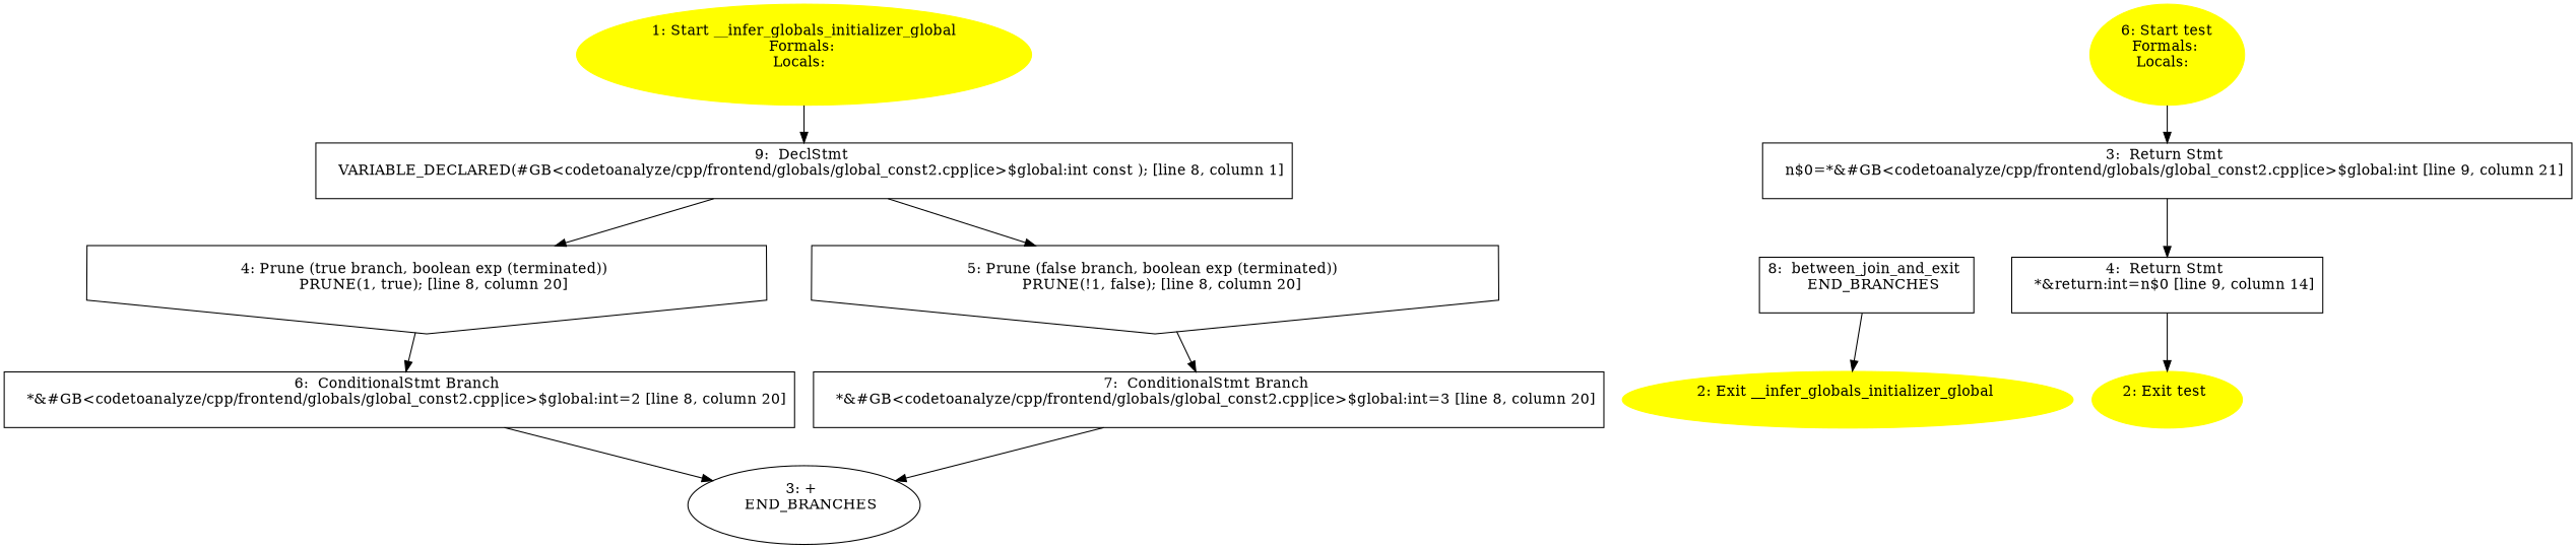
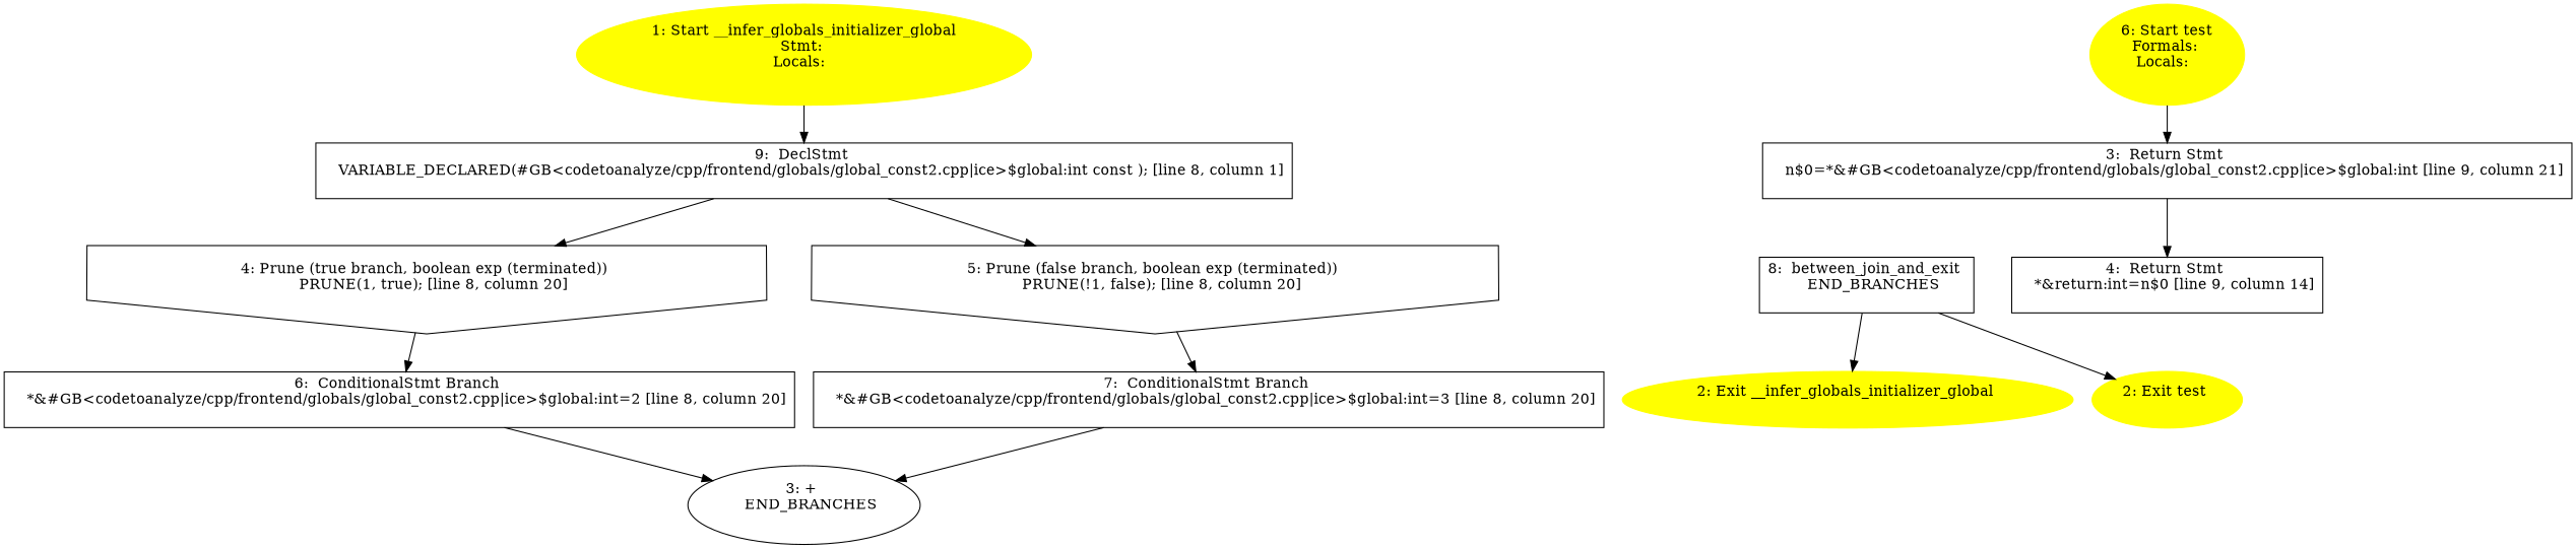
  digraph {
    node [shape=box]
-   n1 [color=yellow label="1: Start __infer_globals_initializer_global\nFormals: \nLocals:  \n  " style=filled shape=""]
+   n1 [color=yellow label="1: Start __infer_globals_initializer_global\nStmt: \nLocals:  \n  " style=filled shape=""]
    n2 [label="9:  DeclStmt \n   VARIABLE_DECLARED(#GB<codetoanalyze/cpp/frontend/globals/global_const2.cpp|ice>$global:int const ); [line 8, column 1]\n "]
    n3 [label="4: Prune (true branch, boolean exp (terminated)) \n   PRUNE(1, true); [line 8, column 20]\n " shape=invhouse]
    n4 [label="5: Prune (false branch, boolean exp (terminated)) \n   PRUNE(!1, false); [line 8, column 20]\n " shape=invhouse]
    n5 [label="6:  ConditionalStmt Branch \n   *&#GB<codetoanalyze/cpp/frontend/globals/global_const2.cpp|ice>$global:int=2 [line 8, column 20]\n "]
    n6 [label="7:  ConditionalStmt Branch \n   *&#GB<codetoanalyze/cpp/frontend/globals/global_const2.cpp|ice>$global:int=3 [line 8, column 20]\n "]
    n7 [color=yellow label="2: Exit __infer_globals_initializer_global \n  " style=filled shape=""]
    n8 [label="3: + \n   END_BRANCHES\n " shape=""]
    n9 [label="8:  between_join_and_exit \n   END_BRANCHES\n "]
    n10 [color=yellow label="6: Start test\nFormals: \nLocals:  \n  " style=filled shape=""]
    n11 [label="3:  Return Stmt \n   n$0=*&#GB<codetoanalyze/cpp/frontend/globals/global_const2.cpp|ice>$global:int [line 9, column 21]\n "]
    n12 [label="4:  Return Stmt \n   *&return:int=n$0 [line 9, column 14]\n "]
    n13 [color=yellow label="2: Exit test \n  " style=filled shape=""]
    n1 -> n2
    n2 -> n3
    n2 -> n4
    n3 -> n5
    n4 -> n6
    n5 -> n8
    n6 -> n8
    n9 -> n7
    n10 -> n11
    n11 -> n12
-   n12 -> n13
+   n9 -> n13
  }
